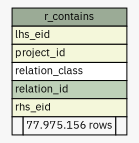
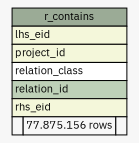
  digraph {
    bgcolor="#f7f7f7"
    fontname="IBM Plex Sans"
    fontsize=11
    nodesep=0.18
    rankdir=RL
    ranksep=0.46
-   n1 [fontname="IBM Plex Sans" fontsize=11 label=<     <TABLE BORDER="0" CELLBORDER="1" CELLSPACING="0" BGCOLOR="#ffffff">       <TR><TD COLSPAN="3" BGCOLOR="#9bab96" ALIGN="CENTER">r_contains</TD></TR>       <TR><TD PORT="lhs_eid" COLSPAN="3" BGCOLOR="#f4f7da" ALIGN="LEFT">lhs_eid</TD></TR>       <TR><TD PORT="project_id" COLSPAN="3" BGCOLOR="#f4f7da" ALIGN="LEFT">project_id</TD></TR>       <TR><TD PORT="relation_class" COLSPAN="3" ALIGN="LEFT">relation_class</TD></TR>       <TR><TD PORT="relation_id" COLSPAN="3" BGCOLOR="#bed1b8" ALIGN="LEFT">relation_id</TD></TR>       <TR><TD PORT="rhs_eid" COLSPAN="3" BGCOLOR="#f4f7da" ALIGN="LEFT">rhs_eid</TD></TR>       <TR><TD ALIGN="LEFT" BGCOLOR="#f7f7f7">  </TD><TD ALIGN="RIGHT" BGCOLOR="#f7f7f7">77.975.156 rows</TD><TD ALIGN="RIGHT" BGCOLOR="#f7f7f7">  </TD></TR>     </TABLE>> shape=plaintext]
+   n1 [fontname="IBM Plex Sans" fontsize=11 label=<     <TABLE BORDER="0" CELLBORDER="1" CELLSPACING="0" BGCOLOR="#ffffff">       <TR><TD COLSPAN="3" BGCOLOR="#9bab96" ALIGN="CENTER">r_contains</TD></TR>       <TR><TD PORT="lhs_eid" COLSPAN="3" BGCOLOR="#f4f7da" ALIGN="LEFT">lhs_eid</TD></TR>       <TR><TD PORT="project_id" COLSPAN="3" BGCOLOR="#f4f7da" ALIGN="LEFT">project_id</TD></TR>       <TR><TD PORT="relation_class" COLSPAN="3" ALIGN="LEFT">relation_class</TD></TR>       <TR><TD PORT="relation_id" COLSPAN="3" BGCOLOR="#bed1b8" ALIGN="LEFT">relation_id</TD></TR>       <TR><TD PORT="rhs_eid" COLSPAN="3" BGCOLOR="#f4f7da" ALIGN="LEFT">rhs_eid</TD></TR>       <TR><TD ALIGN="LEFT" BGCOLOR="#f7f7f7">  </TD><TD ALIGN="RIGHT" BGCOLOR="#f7f7f7">77.875.156 rows</TD><TD ALIGN="RIGHT" BGCOLOR="#f7f7f7">  </TD></TR>     </TABLE>> shape=plaintext]
  }
